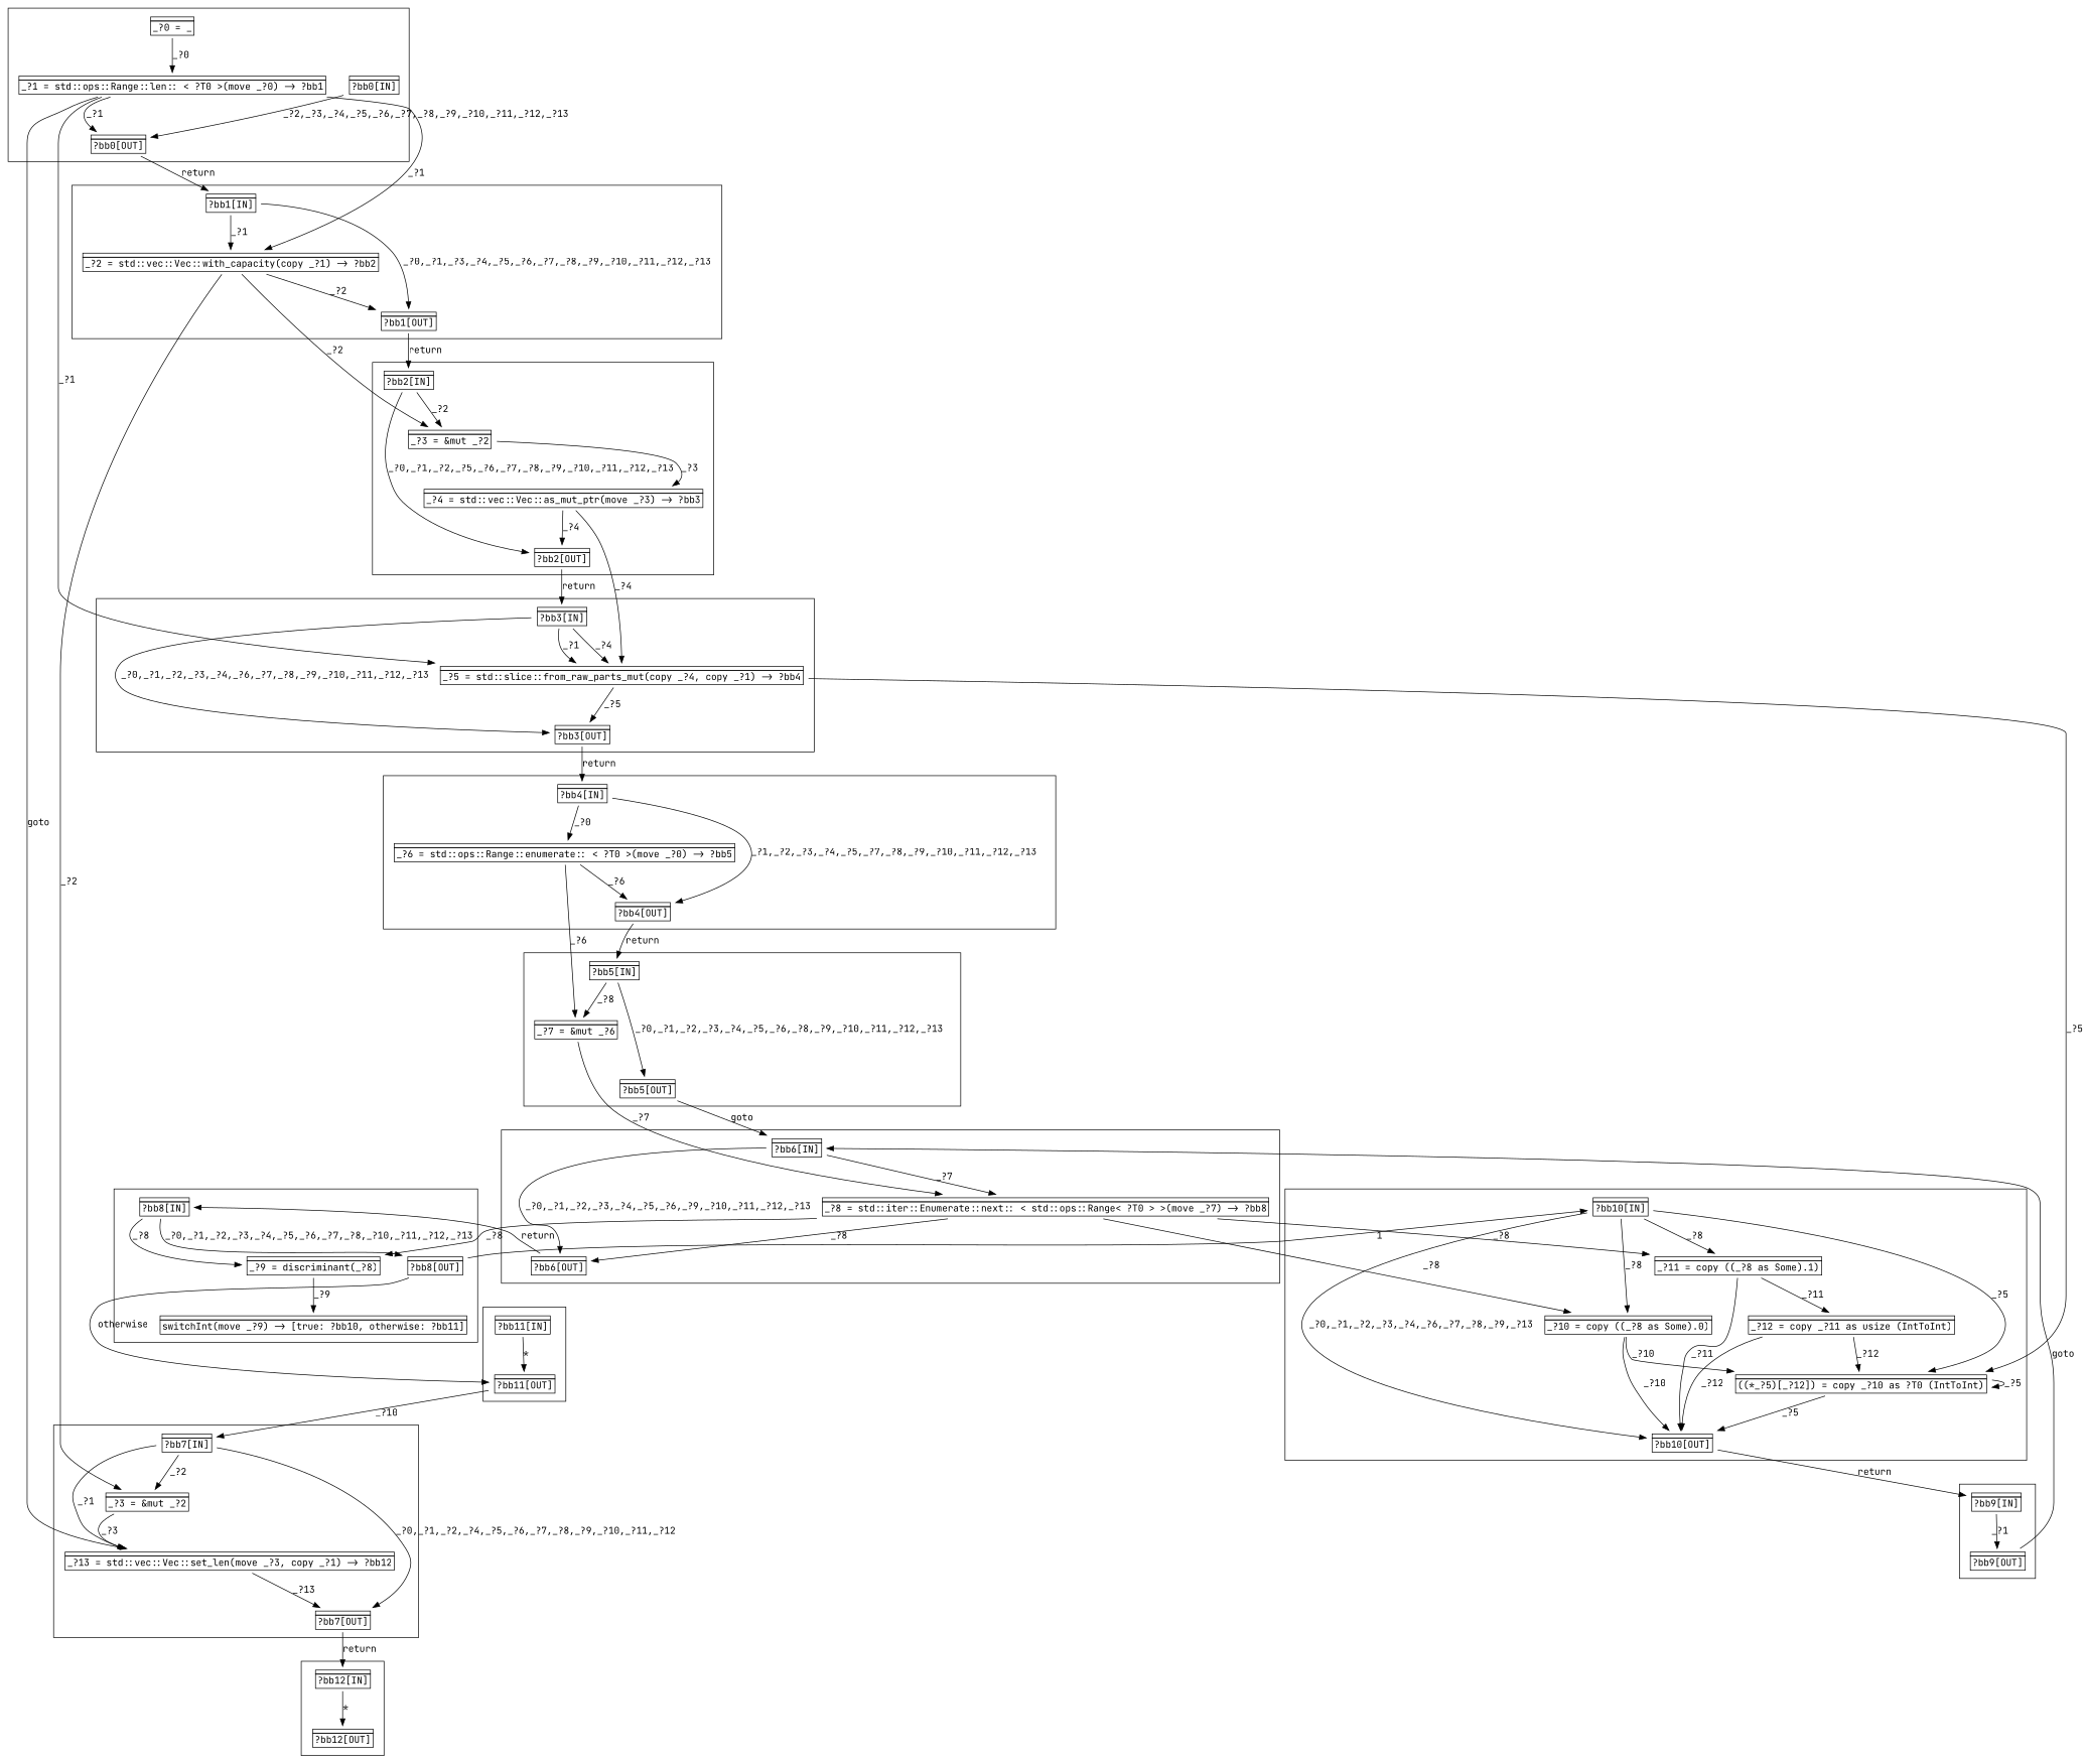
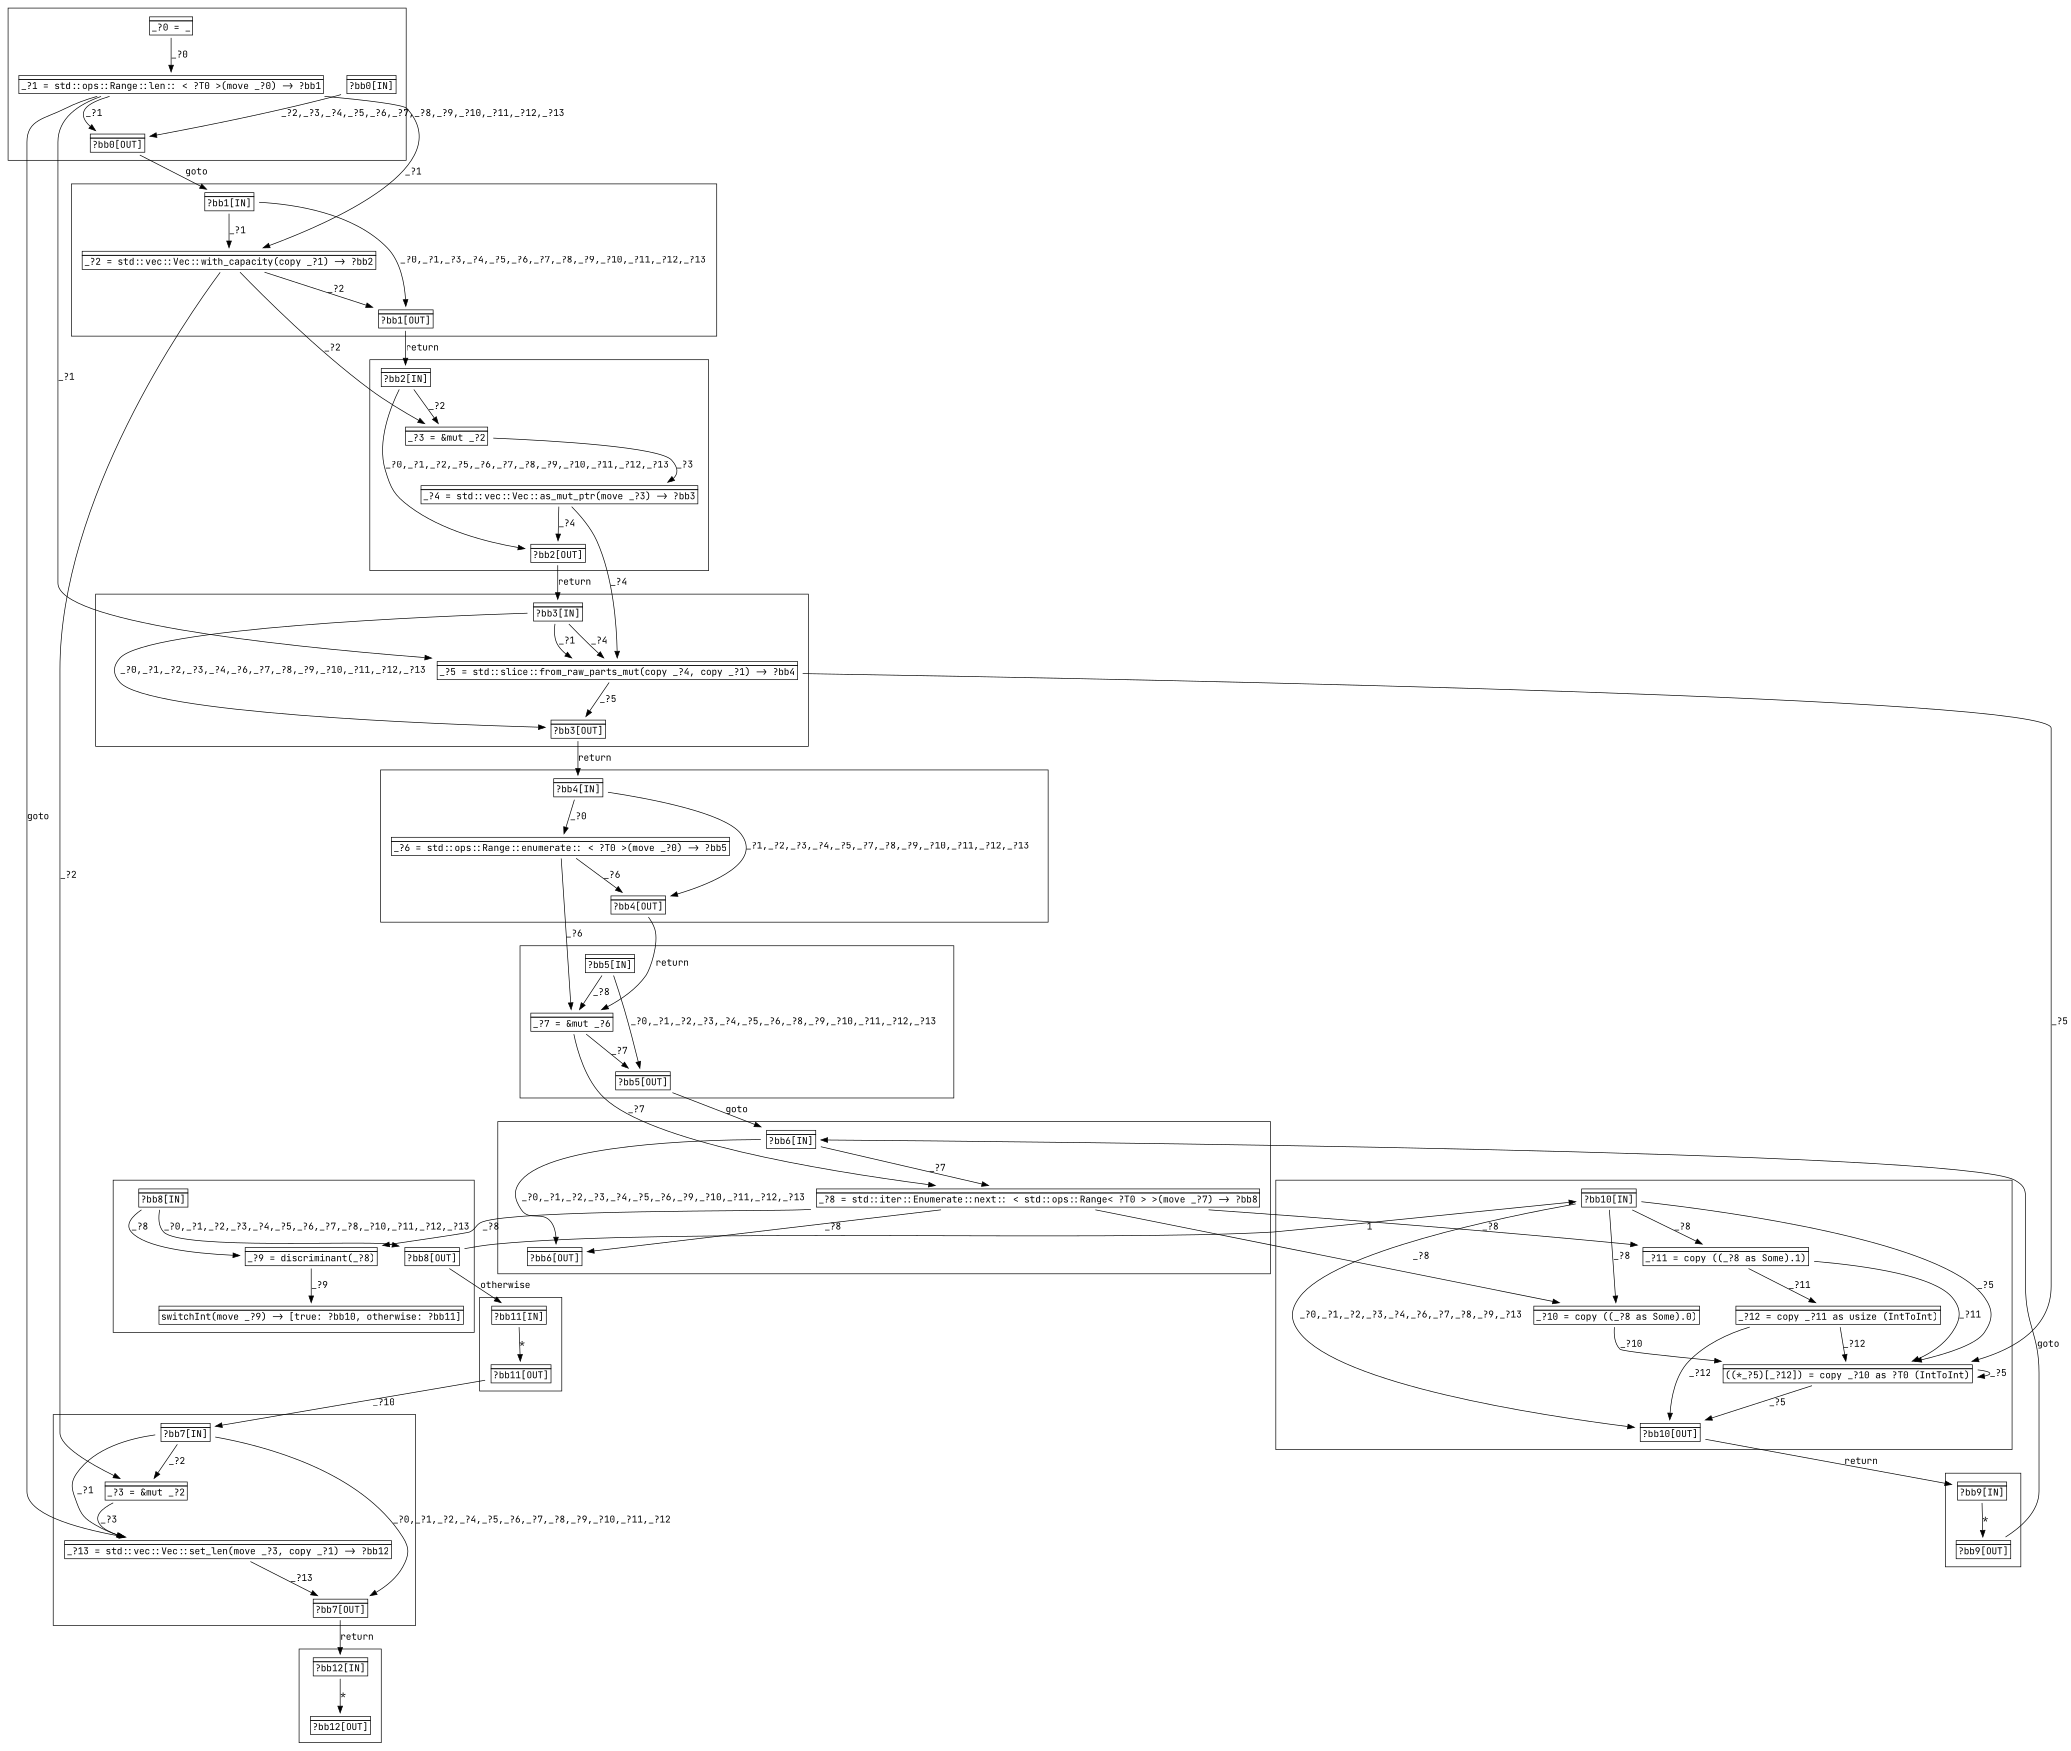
  digraph {
    compound=true
    fontname="JetBrains Mono"
    node [fontname="JetBrains Mono" shape=none]
    edge [fontname="JetBrains Mono"]
    n1 [label=<<table border="0" cellborder="1" cellspacing="0"><tr><td  align="center" colspan="1"></td></tr><tr><td align="left">?bb0[IN]</td></tr></table>>]
    n2 [label=<<table border="0" cellborder="1" cellspacing="0"><tr><td  align="center" colspan="1"></td></tr><tr><td align="left">?bb0[OUT]</td></tr></table>>]
    n3 [label=<<table border="0" cellborder="1" cellspacing="0"><tr><td  align="center" colspan="1"></td></tr><tr><td align="left">_?0 = _</td></tr></table>>]
    n4 [label=<<table border="0" cellborder="1" cellspacing="0"><tr><td  align="center" colspan="1"></td></tr><tr><td align="left">_?1 = std::ops::Range::len:: &lt; ?T0 &gt;(move _?0) -&gt; ?bb1</td></tr></table>>]
    n5 [label=<<table border="0" cellborder="1" cellspacing="0"><tr><td  align="center" colspan="1"></td></tr><tr><td align="left">?bb1[IN]</td></tr></table>>]
    n6 [label=<<table border="0" cellborder="1" cellspacing="0"><tr><td  align="center" colspan="1"></td></tr><tr><td align="left">?bb1[OUT]</td></tr></table>>]
    n7 [label=<<table border="0" cellborder="1" cellspacing="0"><tr><td  align="center" colspan="1"></td></tr><tr><td align="left">_?2 = std::vec::Vec::with_capacity(copy _?1) -&gt; ?bb2</td></tr></table>>]
    n8 [label=<<table border="0" cellborder="1" cellspacing="0"><tr><td  align="center" colspan="1"></td></tr><tr><td align="left">?bb2[IN]</td></tr></table>>]
    n9 [label=<<table border="0" cellborder="1" cellspacing="0"><tr><td  align="center" colspan="1"></td></tr><tr><td align="left">?bb2[OUT]</td></tr></table>>]
    n10 [label=<<table border="0" cellborder="1" cellspacing="0"><tr><td  align="center" colspan="1"></td></tr><tr><td align="left">_?3 = &amp;mut _?2</td></tr></table>>]
    n11 [label=<<table border="0" cellborder="1" cellspacing="0"><tr><td  align="center" colspan="1"></td></tr><tr><td align="left">_?4 = std::vec::Vec::as_mut_ptr(move _?3) -&gt; ?bb3</td></tr></table>>]
    n12 [label=<<table border="0" cellborder="1" cellspacing="0"><tr><td  align="center" colspan="1"></td></tr><tr><td align="left">?bb3[IN]</td></tr></table>>]
    n13 [label=<<table border="0" cellborder="1" cellspacing="0"><tr><td  align="center" colspan="1"></td></tr><tr><td align="left">?bb3[OUT]</td></tr></table>>]
    n14 [label=<<table border="0" cellborder="1" cellspacing="0"><tr><td  align="center" colspan="1"></td></tr><tr><td align="left">_?5 = std::slice::from_raw_parts_mut(copy _?4, copy _?1) -&gt; ?bb4</td></tr></table>>]
    n15 [label=<<table border="0" cellborder="1" cellspacing="0"><tr><td  align="center" colspan="1"></td></tr><tr><td align="left">?bb4[IN]</td></tr></table>>]
    n16 [label=<<table border="0" cellborder="1" cellspacing="0"><tr><td  align="center" colspan="1"></td></tr><tr><td align="left">?bb4[OUT]</td></tr></table>>]
    n17 [label=<<table border="0" cellborder="1" cellspacing="0"><tr><td  align="center" colspan="1"></td></tr><tr><td align="left">_?6 = std::ops::Range::enumerate:: &lt; ?T0 &gt;(move _?0) -&gt; ?bb5</td></tr></table>>]
    n18 [label=<<table border="0" cellborder="1" cellspacing="0"><tr><td  align="center" colspan="1"></td></tr><tr><td align="left">?bb9[IN]</td></tr></table>>]
    n19 [label=<<table border="0" cellborder="1" cellspacing="0"><tr><td  align="center" colspan="1"></td></tr><tr><td align="left">?bb9[OUT]</td></tr></table>>]
    n20 [label=<<table border="0" cellborder="1" cellspacing="0"><tr><td  align="center" colspan="1"></td></tr><tr><td align="left">?bb5[IN]</td></tr></table>>]
    n21 [label=<<table border="0" cellborder="1" cellspacing="0"><tr><td  align="center" colspan="1"></td></tr><tr><td align="left">?bb5[OUT]</td></tr></table>>]
    n22 [label=<<table border="0" cellborder="1" cellspacing="0"><tr><td  align="center" colspan="1"></td></tr><tr><td align="left">_?7 = &amp;mut _?6</td></tr></table>>]
    n23 [label=<<table border="0" cellborder="1" cellspacing="0"><tr><td  align="center" colspan="1"></td></tr><tr><td align="left">?bb6[IN]</td></tr></table>>]
    n24 [label=<<table border="0" cellborder="1" cellspacing="0"><tr><td  align="center" colspan="1"></td></tr><tr><td align="left">?bb6[OUT]</td></tr></table>>]
    n25 [label=<<table border="0" cellborder="1" cellspacing="0"><tr><td  align="center" colspan="1"></td></tr><tr><td align="left">_?8 = std::iter::Enumerate::next:: &lt; std::ops::Range&lt; ?T0 &gt; &gt;(move _?7) -&gt; ?bb8</td></tr></table>>]
    n26 [label=<<table border="0" cellborder="1" cellspacing="0"><tr><td  align="center" colspan="1"></td></tr><tr><td align="left">?bb7[IN]</td></tr></table>>]
    n27 [label=<<table border="0" cellborder="1" cellspacing="0"><tr><td  align="center" colspan="1"></td></tr><tr><td align="left">?bb7[OUT]</td></tr></table>>]
    n28 [label=<<table border="0" cellborder="1" cellspacing="0"><tr><td  align="center" colspan="1"></td></tr><tr><td align="left">_?3 = &amp;mut _?2</td></tr></table>>]
    n29 [label=<<table border="0" cellborder="1" cellspacing="0"><tr><td  align="center" colspan="1"></td></tr><tr><td align="left">_?13 = std::vec::Vec::set_len(move _?3, copy _?1) -&gt; ?bb12</td></tr></table>>]
    n30 [label=<<table border="0" cellborder="1" cellspacing="0"><tr><td  align="center" colspan="1"></td></tr><tr><td align="left">?bb8[IN]</td></tr></table>>]
    n31 [label=<<table border="0" cellborder="1" cellspacing="0"><tr><td  align="center" colspan="1"></td></tr><tr><td align="left">?bb8[OUT]</td></tr></table>>]
    n32 [label=<<table border="0" cellborder="1" cellspacing="0"><tr><td  align="center" colspan="1"></td></tr><tr><td align="left">_?9 = discriminant(_?8)</td></tr></table>>]
    n33 [label=<<table border="0" cellborder="1" cellspacing="0"><tr><td  align="center" colspan="1"></td></tr><tr><td align="left">switchInt(move _?9) -&gt; [true: ?bb10, otherwise: ?bb11]</td></tr></table>>]
    n34 [label=<<table border="0" cellborder="1" cellspacing="0"><tr><td  align="center" colspan="1"></td></tr><tr><td align="left">?bb10[IN]</td></tr></table>>]
    n35 [label=<<table border="0" cellborder="1" cellspacing="0"><tr><td  align="center" colspan="1"></td></tr><tr><td align="left">?bb10[OUT]</td></tr></table>>]
    n36 [label=<<table border="0" cellborder="1" cellspacing="0"><tr><td  align="center" colspan="1"></td></tr><tr><td align="left">_?10 = copy ((_?8 as Some).0)</td></tr></table>>]
    n37 [label=<<table border="0" cellborder="1" cellspacing="0"><tr><td  align="center" colspan="1"></td></tr><tr><td align="left">_?11 = copy ((_?8 as Some).1)</td></tr></table>>]
    n38 [label=<<table border="0" cellborder="1" cellspacing="0"><tr><td  align="center" colspan="1"></td></tr><tr><td align="left">((*_?5)[_?12]) = copy _?10 as ?T0 (IntToInt)</td></tr></table>>]
    n39 [label=<<table border="0" cellborder="1" cellspacing="0"><tr><td  align="center" colspan="1"></td></tr><tr><td align="left">_?12 = copy _?11 as usize (IntToInt)</td></tr></table>>]
    n40 [label=<<table border="0" cellborder="1" cellspacing="0"><tr><td  align="center" colspan="1"></td></tr><tr><td align="left">?bb11[IN]</td></tr></table>>]
    n41 [label=<<table border="0" cellborder="1" cellspacing="0"><tr><td  align="center" colspan="1"></td></tr><tr><td align="left">?bb11[OUT]</td></tr></table>>]
    n42 [label=<<table border="0" cellborder="1" cellspacing="0"><tr><td  align="center" colspan="1"></td></tr><tr><td align="left">?bb12[IN]</td></tr></table>>]
    n43 [label=<<table border="0" cellborder="1" cellspacing="0"><tr><td  align="center" colspan="1"></td></tr><tr><td align="left">?bb12[OUT]</td></tr></table>>]
    subgraph cluster_1 {
      n1
      n2
      n3
      n4
    }
    subgraph cluster_2 {
      n5
      n6
      n7
    }
    subgraph cluster_3 {
      n8
      n9
      n10
      n11
    }
    subgraph cluster_4 {
      n12
      n13
      n14
    }
    subgraph cluster_5 {
      n15
      n16
      n17
    }
    subgraph cluster_6 {
      n18
      n19
    }
    subgraph cluster_7 {
      n20
      n21
      n22
    }
    subgraph cluster_8 {
      n23
      n24
      n25
    }
    subgraph cluster_9 {
      n26
      n27
      n28
      n29
    }
    subgraph cluster_10 {
      n30
      n31
      n32
      n33
    }
    subgraph cluster_11 {
      n34
      n35
      n36
      n37
      n38
      n39
    }
    subgraph cluster_12 {
      n40
      n41
    }
    subgraph cluster_13 {
      n42
      n43
    }
    n1 -> n2 [label="_?2,_?3,_?4,_?5,_?6,_?7,_?8,_?9,_?10,_?11,_?12,_?13"]
-   n2 -> n5 [label=return]
+   n2 -> n5 [label=goto]
    n3 -> n4 [label="_?0"]
    n4 -> n2 [label="_?1"]
    n4 -> n7 [label="_?1"]
    n4 -> n14 [label="_?1"]
    n4 -> n29 [label=goto]
    n5 -> n6 [label="_?0,_?1,_?3,_?4,_?5,_?6,_?7,_?8,_?9,_?10,_?11,_?12,_?13"]
    n5 -> n7 [label="_?1"]
    n6 -> n8 [label=return]
    n7 -> n6 [label="_?2"]
    n7 -> n10 [label="_?2"]
    n7 -> n28 [label="_?2"]
    n8 -> n9 [label="_?0,_?1,_?2,_?5,_?6,_?7,_?8,_?9,_?10,_?11,_?12,_?13"]
    n8 -> n10 [label="_?2"]
    n9 -> n12 [label=return]
    n10 -> n11 [label="_?3"]
    n11 -> n9 [label="_?4"]
    n11 -> n14 [label="_?4"]
    n12 -> n13 [label="_?0,_?1,_?2,_?3,_?4,_?6,_?7,_?8,_?9,_?10,_?11,_?12,_?13"]
    n12 -> n14 [label="_?1"]
    n12 -> n14 [label="_?4"]
    n13 -> n15 [label=return]
    n14 -> n13 [label="_?5"]
    n14 -> n38 [label="_?5"]
    n15 -> n16 [label="_?1,_?2,_?3,_?4,_?5,_?7,_?8,_?9,_?10,_?11,_?12,_?13"]
    n15 -> n17 [label="_?0"]
-   n16 -> n20 [label=return]
+   n16 -> n22 [label=return]
    n17 -> n16 [label="_?6"]
    n17 -> n22 [label="_?6"]
-   n18 -> n19 [label="_?1"]
+   n18 -> n19 [label="*"]
    n19 -> n23 [label=goto]
    n20 -> n21 [label="_?0,_?1,_?2,_?3,_?4,_?5,_?6,_?8,_?9,_?10,_?11,_?12,_?13"]
    n20 -> n22 [label="_?8"]
    n21 -> n23 [label=goto]
+   n22 -> n21 [label="_?7"]
    n22 -> n25 [label="_?7"]
    n23 -> n24 [label="_?0,_?1,_?2,_?3,_?4,_?5,_?6,_?9,_?10,_?11,_?12,_?13"]
    n23 -> n25 [label="_?7"]
-   n24 -> n30 [label=return]
    n25 -> n24 [label="_?8"]
    n25 -> n32 [label="_?8"]
    n25 -> n36 [label="_?8"]
    n25 -> n37 [label="_?8"]
    n26 -> n27 [label="_?0,_?1,_?2,_?4,_?5,_?6,_?7,_?8,_?9,_?10,_?11,_?12"]
    n26 -> n28 [label="_?2"]
    n26 -> n29 [label="_?1"]
    n27 -> n42 [label=return]
    n28 -> n29 [label="_?3"]
    n29 -> n27 [label="_?13"]
    n30 -> n31 [label="_?0,_?1,_?2,_?3,_?4,_?5,_?6,_?7,_?8,_?10,_?11,_?12,_?13"]
    n30 -> n32 [label="_?8"]
    n31 -> n34 [label=1]
-   n31 -> n41 [label=otherwise]
+   n31 -> n40 [label=otherwise]
    n32 -> n33 [label="_?9"]
    n34 -> n35 [label="_?0,_?1,_?2,_?3,_?4,_?6,_?7,_?8,_?9,_?13"]
    n34 -> n36 [label="_?8"]
    n34 -> n37 [label="_?8"]
    n34 -> n38 [label="_?5"]
    n35 -> n18 [label=return]
-   n36 -> n35 [label="_?10"]
    n36 -> n38 [label="_?10"]
-   n37 -> n35 [label="_?11"]
+   n37 -> n38 [label="_?11"]
    n37 -> n39 [label="_?11"]
    n38 -> n35 [label="_?5"]
    n38 -> n38 [label="_?5"]
    n39 -> n35 [label="_?12"]
    n39 -> n38 [label="_?12"]
    n40 -> n41 [label="*"]
    n41 -> n26 [label="_?10"]
    n42 -> n43 [label="*"]
  }
